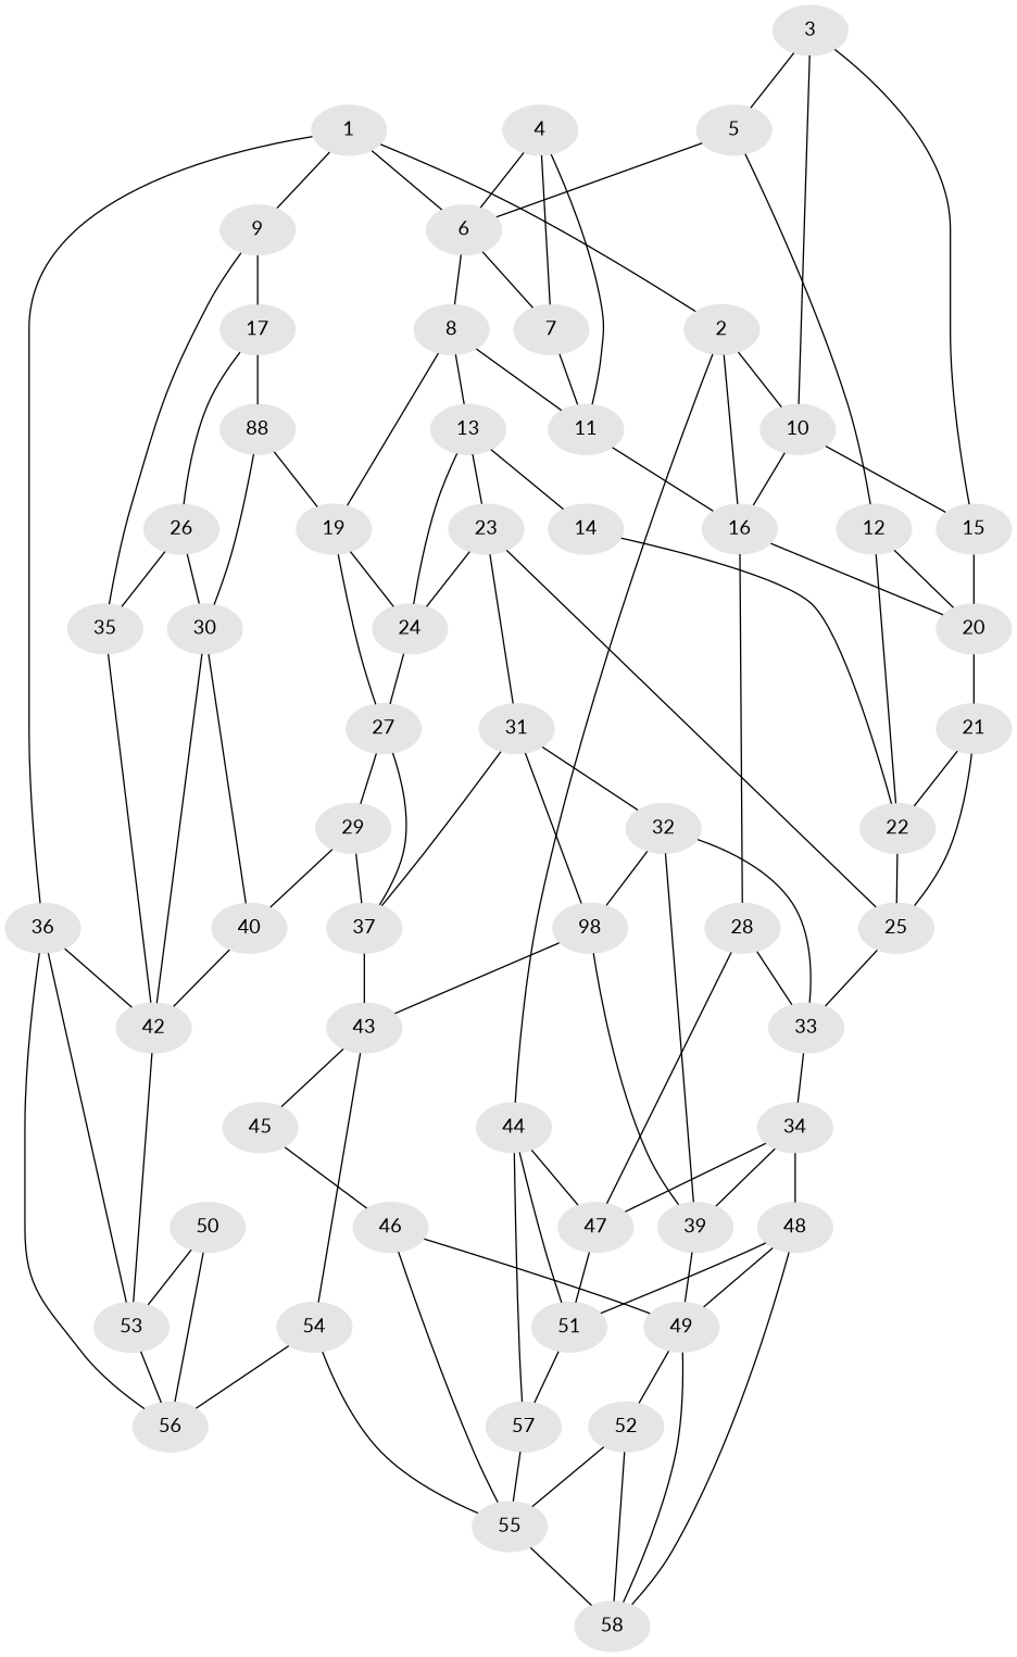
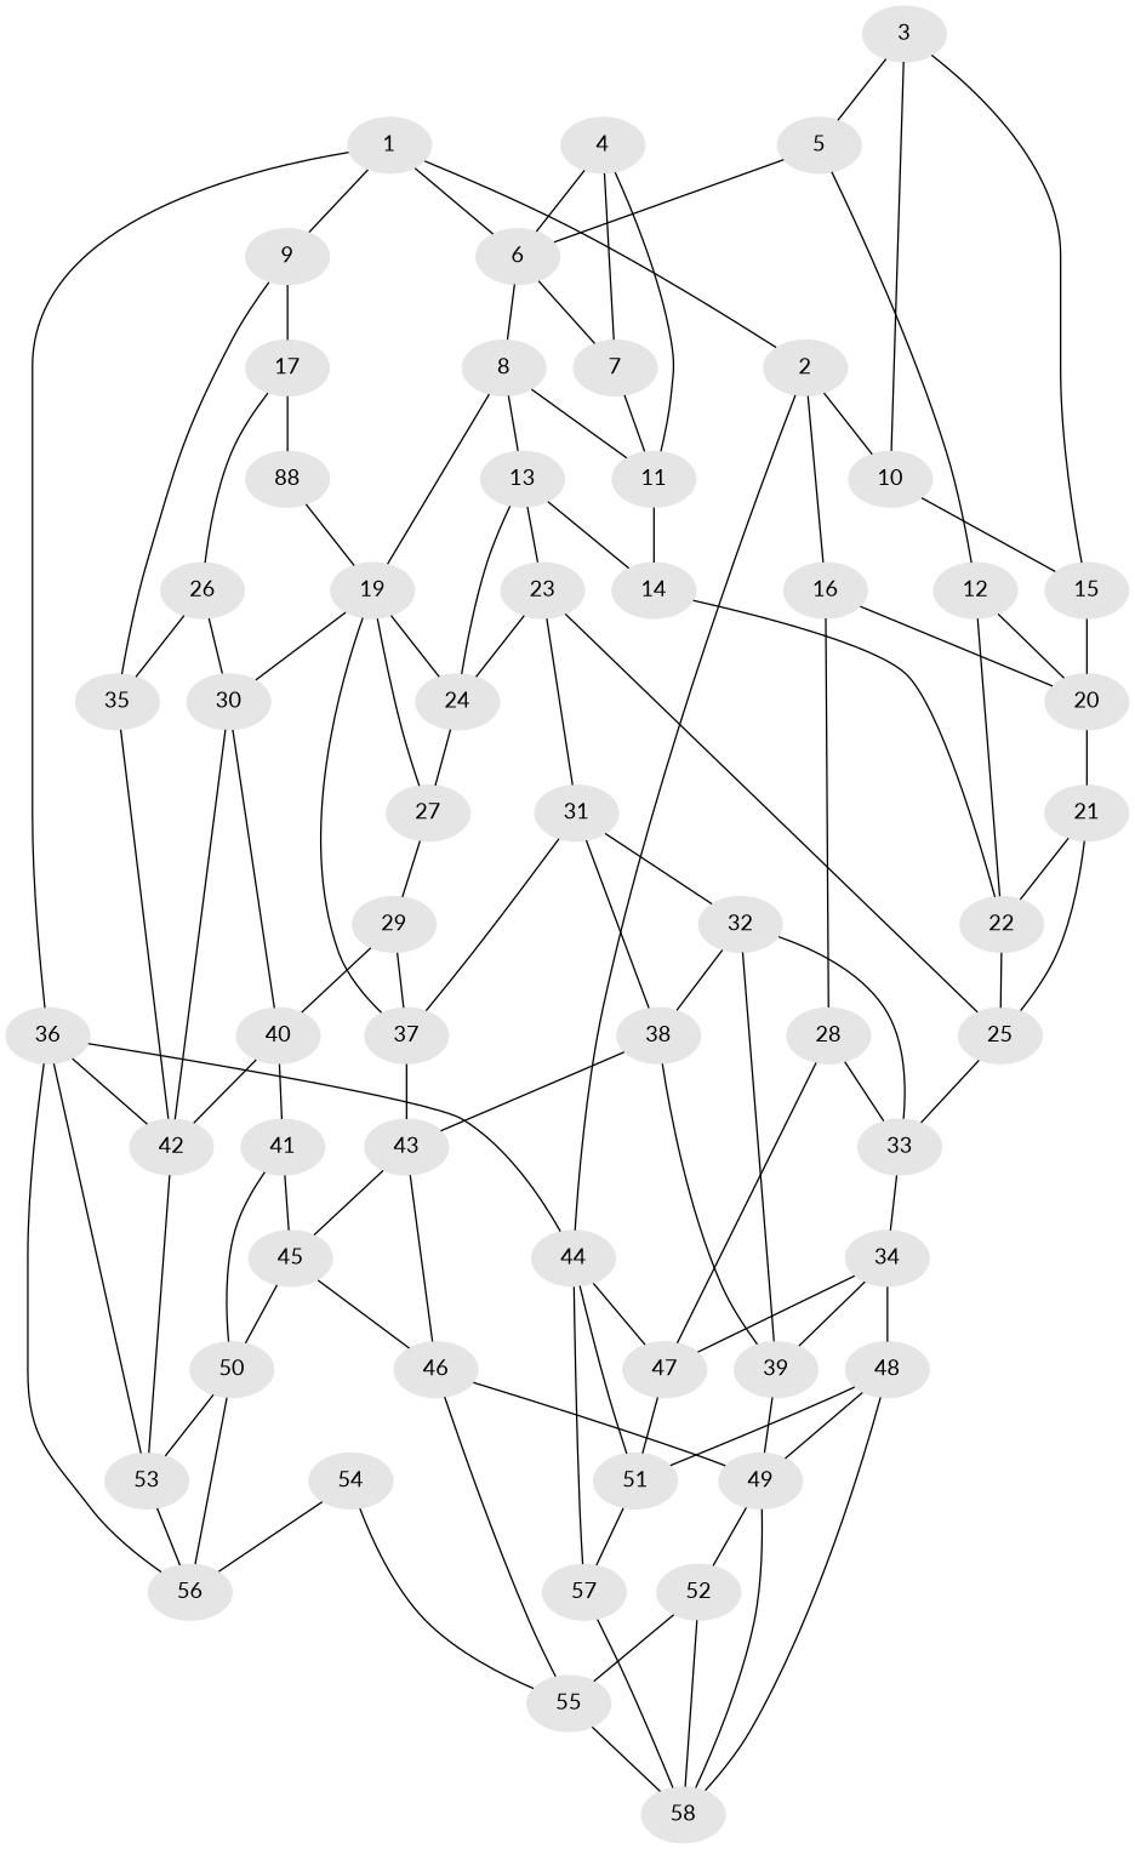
  graph {
    fontname=Lato
    node [color=gray90 fontname=Lato style=filled]
    edge [fontname=Lato weight=1.0]
    1
    2
    6
    9
    36
    10
    16
    44
    7
    8
    17
    35
    42
    53
    56
    15
    20
    28
    47
    51
    57
    3
    5
    12
    4
    11
    14
    22
    13
    19
    23
    24
    27
    n34 [label=88]
    26
    21
    25
    31
    33
    30
    40
    29
    37
    32
-   38 [label=98]
+   38
    34
    43
+   41
    39
    49
    48
    58
    45
    46
    52
    50
    55
    54
    1 -- 2
    1 -- 6
    1 -- 9
    1 -- 36
    2 -- 10
    2 -- 16
    2 -- 44
    6 -- 7 [weight=2.0]
    6 -- 8
    9 -- 17
    9 -- 35
+   36 -- 44
    36 -- 42
    36 -- 53
    36 -- 56
-   10 -- 16
    10 -- 15
    16 -- 20
    16 -- 28
    44 -- 47
    44 -- 51
    44 -- 57
    7 -- 11
    8 -- 11
    8 -- 13
    8 -- 19
    17 -- n34 [weight=2.0]
    17 -- 26
    35 -- 42
    42 -- 53
    53 -- 56 [weight=2.0]
    15 -- 20 [weight=2.0]
    20 -- 21 [weight=2.0]
    28 -- 47
    28 -- 33
    47 -- 51
    51 -- 57
-   57 -- 55 [weight=2.0]
+   57 -- 58 [weight=2.0]
    3 -- 10
    3 -- 15
    3 -- 5
    5 -- 6
    5 -- 12
    12 -- 20
    12 -- 22
    4 -- 6
    4 -- 7
    4 -- 11
-   11 -- 16
+   11 -- 14
    14 -- 22
    22 -- 25
    13 -- 14
    13 -- 23
    13 -- 24
    19 -- 24
    19 -- 27
    23 -- 24
    23 -- 25
    23 -- 31
    24 -- 27
    27 -- 29
-   27 -- 37
+   19 -- 37
    n34 -- 19 [weight=2.0]
-   n34 -- 30
+   19 -- 30
    26 -- 35 [weight=2.0]
    26 -- 30 [weight=2.0]
    21 -- 22
    21 -- 25
    25 -- 33
    31 -- 37
    31 -- 32
    31 -- 38
    33 -- 34
    30 -- 42
    30 -- 40
    40 -- 42
+   40 -- 41
    29 -- 40
    29 -- 37
    37 -- 43
    32 -- 33
    32 -- 38
    32 -- 39
    38 -- 43
    38 -- 39
    34 -- 47
    34 -- 39
    34 -- 48
    43 -- 45
-   43 -- 54
+   43 -- 46
+   41 -- 45
+   41 -- 50
    39 -- 49
    49 -- 58
    49 -- 52 [weight=2.0]
    48 -- 51
    48 -- 49
    48 -- 58
    45 -- 46
+   45 -- 50
    46 -- 49
    46 -- 55
    52 -- 58
    52 -- 55
    50 -- 53
    50 -- 56
    55 -- 58
    54 -- 56 [weight=2.0]
    54 -- 55
  }
